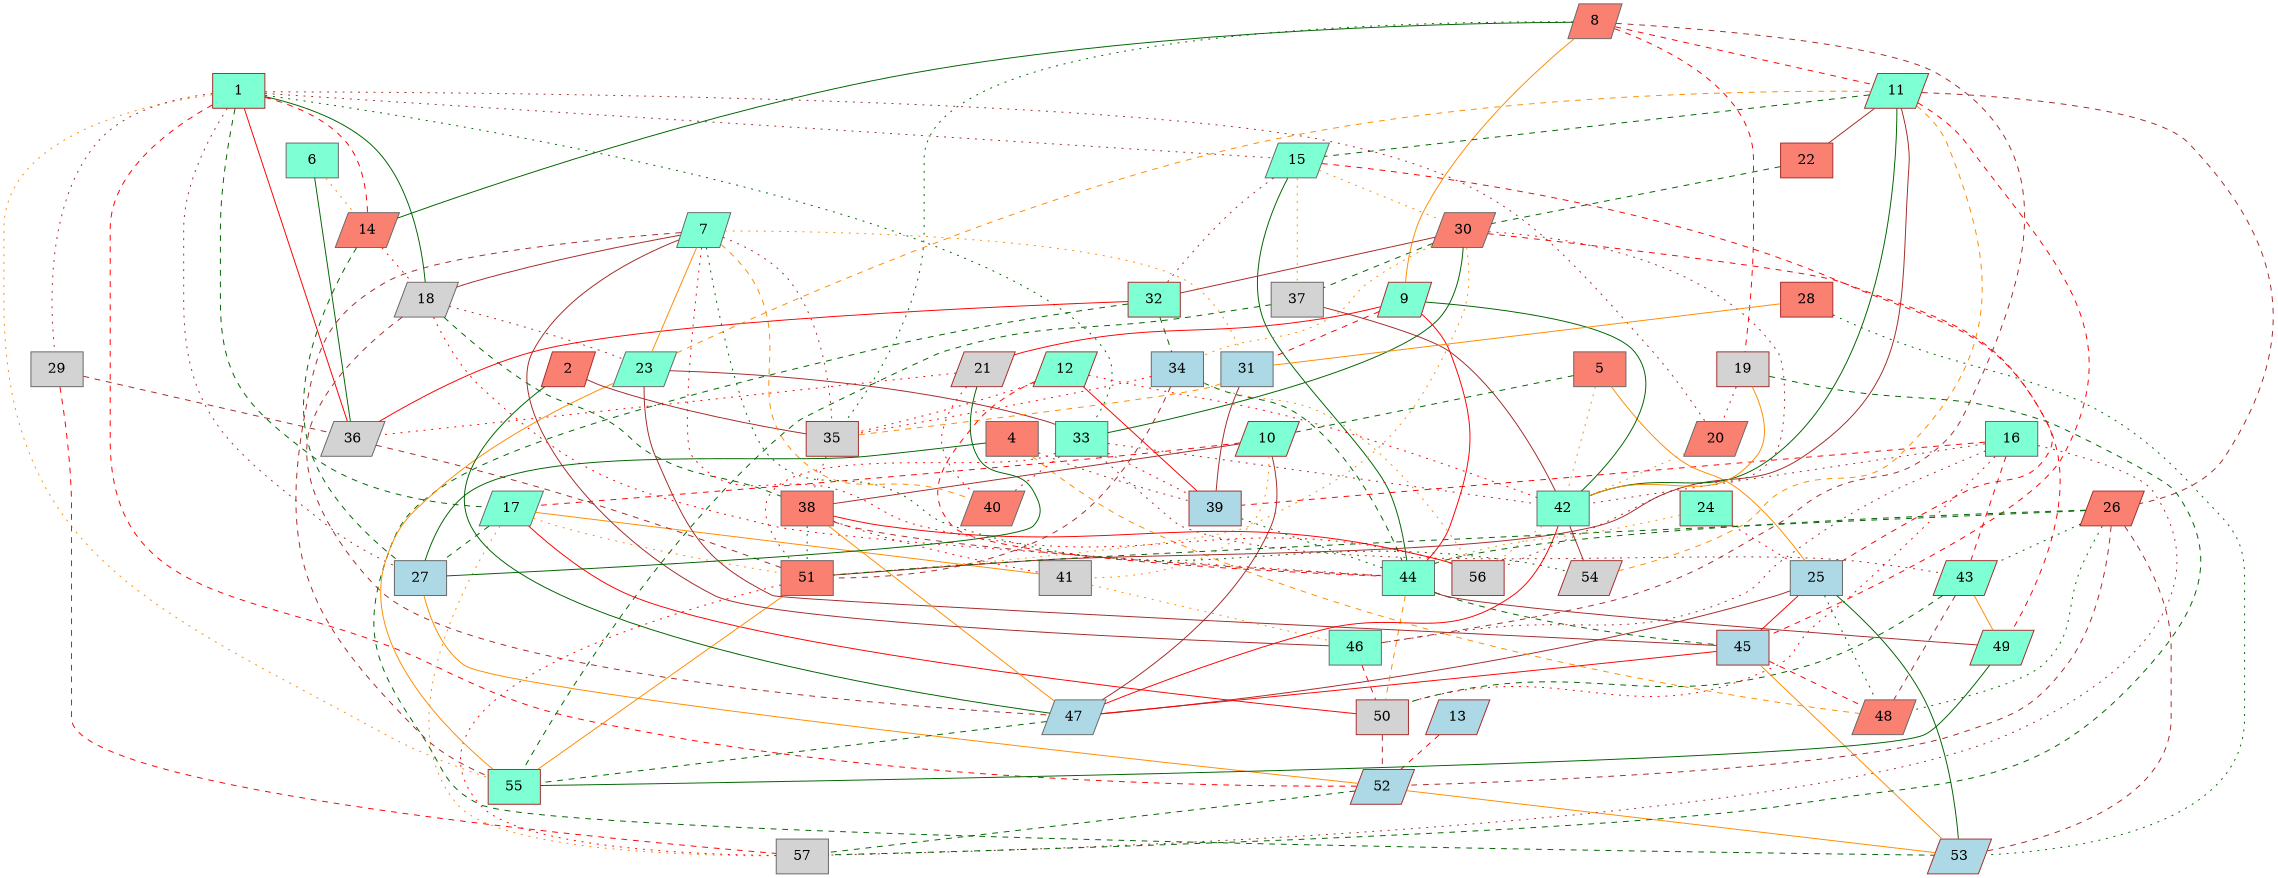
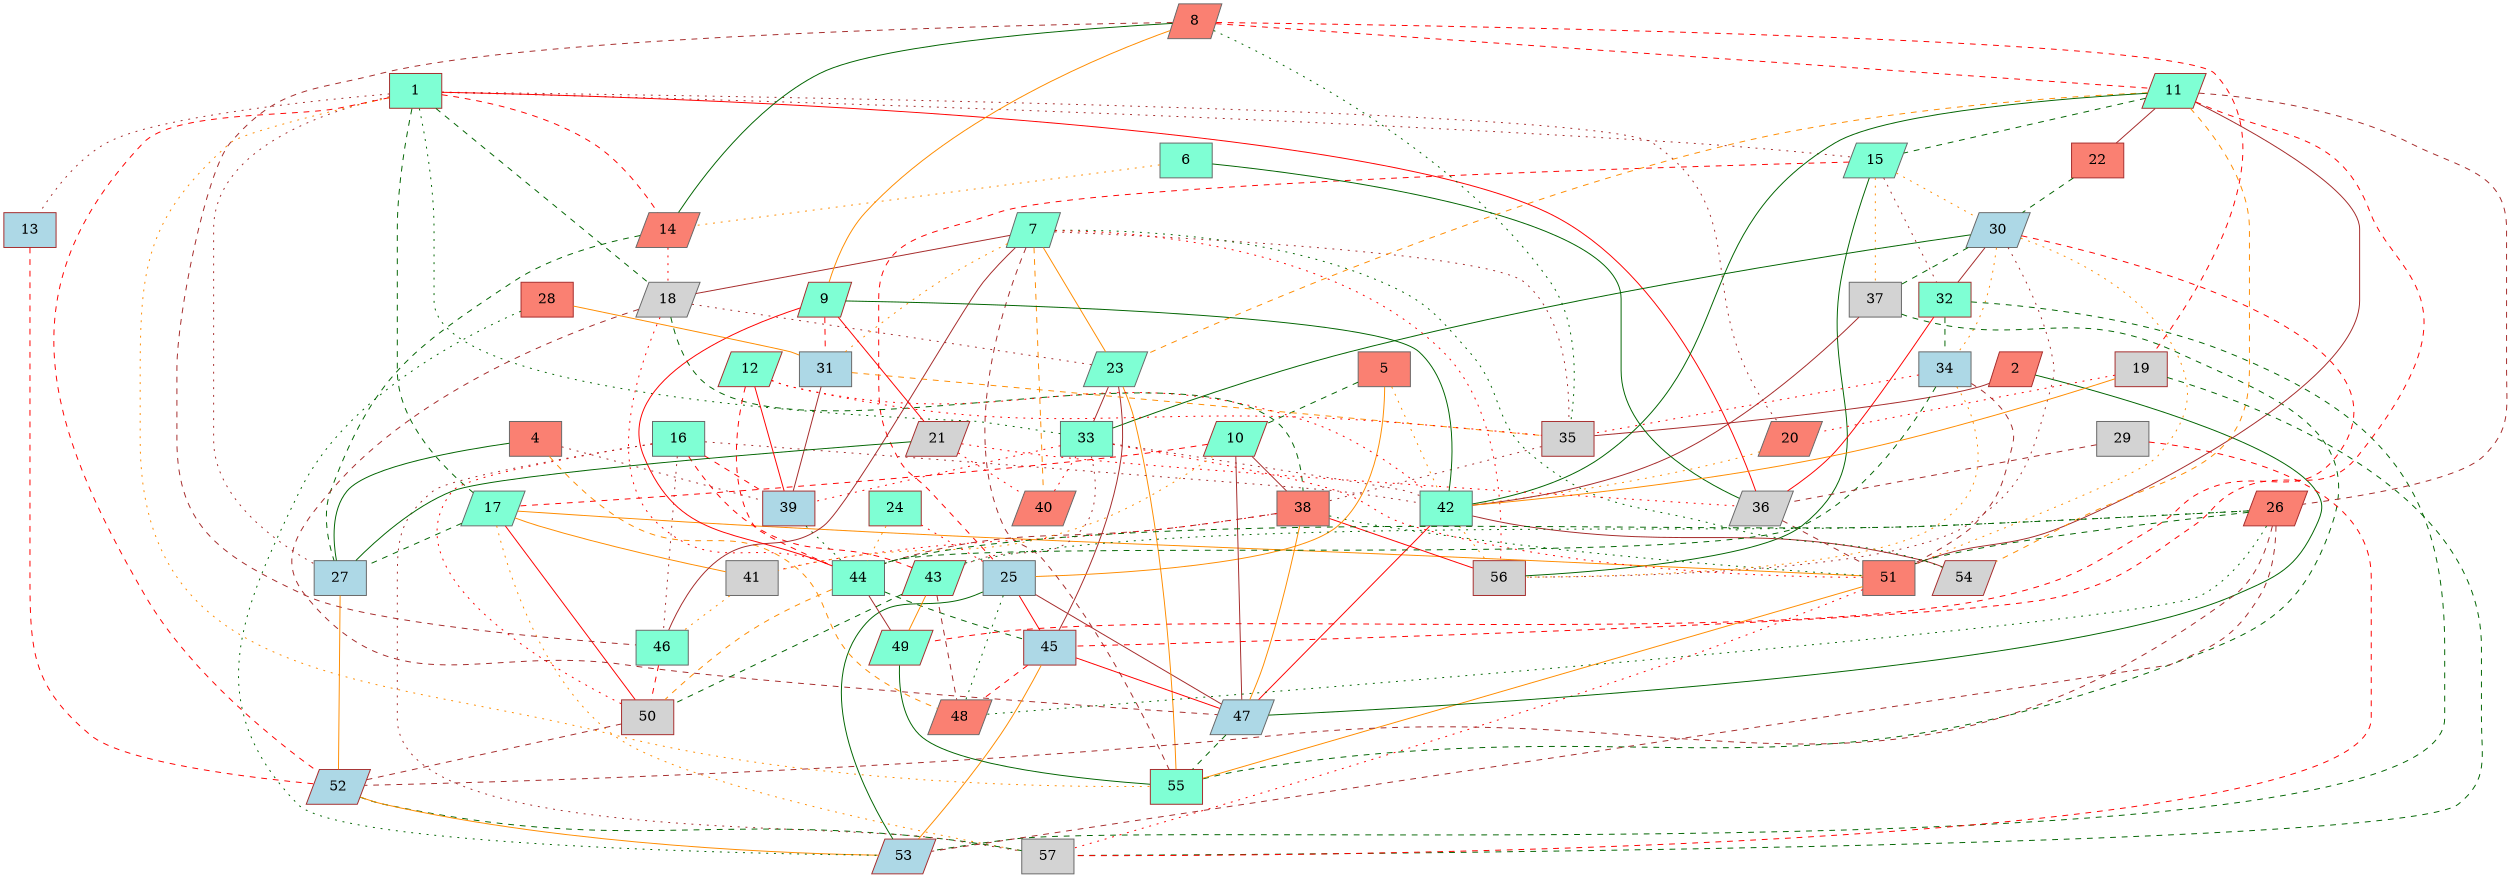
  graph {
    node [color=gray40 fillcolor=aquamarine shape=box style=filled]
    edge [color=brown style=dotted weight=1.0]
    1 [color=brown]
-   13 [color=brown fillcolor=lightblue shape=parallelogram]
+   13 [color=brown fillcolor=lightblue]
    14 [fillcolor=salmon shape=parallelogram]
    15 [shape=parallelogram]
    17 [shape=parallelogram]
    18 [fillcolor=lightgrey shape=parallelogram]
    20 [fillcolor=salmon shape=parallelogram]
    27 [fillcolor=lightblue]
    33
    36 [fillcolor=lightgrey shape=parallelogram]
    52 [color=brown fillcolor=lightblue shape=parallelogram]
    55 [color=brown]
    25 [fillcolor=lightblue]
    44
-   30 [fillcolor=salmon shape=parallelogram]
+   30 [fillcolor=lightblue shape=parallelogram]
    32 [color=brown]
    37 [fillcolor=lightgrey]
    41 [fillcolor=lightgrey]
    51 [fillcolor=salmon]
    50 [color=brown fillcolor=lightgrey]
    57 [fillcolor=lightgrey]
    47 [fillcolor=lightblue shape=parallelogram]
    23 [shape=parallelogram]
    38 [fillcolor=salmon]
    42
    39 [color=brown fillcolor=lightblue]
    40 [fillcolor=salmon shape=parallelogram]
    43 [color=brown shape=parallelogram]
    53 [color=brown fillcolor=lightblue shape=parallelogram]
    2 [color=brown fillcolor=salmon shape=parallelogram]
    35 [color=brown fillcolor=lightgrey]
    16
    46
    4 [fillcolor=salmon]
    48 [fillcolor=salmon shape=parallelogram]
    5 [fillcolor=salmon]
    10 [color=brown shape=parallelogram]
    45 [color=brown fillcolor=lightblue]
    54 [color=brown fillcolor=lightgrey shape=parallelogram]
    56 [color=brown fillcolor=lightgrey]
    6
    7 [shape=parallelogram]
    31 [fillcolor=lightblue]
    8 [fillcolor=salmon shape=parallelogram]
    9 [color=brown shape=parallelogram]
    11 [color=brown shape=parallelogram]
    19 [color=brown fillcolor=lightgrey]
    21 [color=brown fillcolor=lightgrey shape=parallelogram]
    22 [color=brown fillcolor=salmon]
    26 [color=brown fillcolor=salmon shape=parallelogram]
    49 [color=brown shape=parallelogram]
    12 [color=brown shape=parallelogram]
    34 [fillcolor=lightblue]
    24 [color=brown]
    28 [color=brown fillcolor=salmon]
    29 [fillcolor=lightgrey]
-   1 -- 29
+   1 -- 13
    1 -- 14 [color=red style=dashed]
    1 -- 15
    1 -- 17 [color=darkgreen style=dashed weight=2.0]
-   1 -- 18 [color=darkgreen style=solid]
+   1 -- 18 [color=darkgreen style=dashed]
    1 -- 20
    1 -- 27
    1 -- 33 [color=darkgreen]
    1 -- 36 [color=red style=solid]
    1 -- 52 [color=red style=dashed]
    1 -- 55 [color=darkorange]
    13 -- 52 [color=red style=dashed]
    14 -- 18 [color=red]
    14 -- 27 [color=darkgreen style=dashed]
    15 -- 25 [color=red style=dashed]
-   15 -- 44 [color=darkgreen style=solid]
+   15 -- 56 [color=darkgreen style=solid]
    15 -- 30 [color=darkorange]
    15 -- 32
    15 -- 37 [color=darkorange]
    17 -- 27 [color=darkgreen style=dashed]
    17 -- 41 [color=darkorange style=solid]
-   17 -- 51 [color=darkorange]
+   17 -- 51 [color=darkorange style=solid]
    17 -- 50 [color=red style=solid]
    17 -- 57 [color=darkorange]
    18 -- 44 [color=red]
    18 -- 47 [style=dashed]
    18 -- 23
    18 -- 38 [color=darkgreen style=dashed]
    20 -- 42 [color=darkorange]
    27 -- 52 [color=darkorange style=solid]
    33 -- 51 [color=red]
    33 -- 42
    33 -- 39 [color=red]
    33 -- 40 [color=red]
    33 -- 43
    36 -- 51 [style=dashed]
    52 -- 57 [color=darkgreen style=dashed]
    52 -- 53 [color=darkorange style=solid]
    25 -- 47 [style=solid]
    25 -- 53 [color=darkgreen style=solid]
    25 -- 48 [color=darkgreen]
    25 -- 45 [color=red style=solid]
    44 -- 50 [color=darkorange style=dashed]
    44 -- 45 [color=darkgreen style=dashed]
    44 -- 49 [style=solid]
    30 -- 33 [color=darkgreen style=solid]
    30 -- 32 [style=solid]
    30 -- 37 [color=darkgreen style=dashed]
    30 -- 51 [color=darkorange]
    30 -- 56
    30 -- 49 [color=red style=dashed]
    30 -- 34 [color=darkorange]
    32 -- 36 [color=red style=solid]
    32 -- 53 [color=darkgreen style=dashed]
    32 -- 34 [color=darkgreen style=dashed]
    37 -- 55 [color=darkgreen style=dashed]
    37 -- 42 [style=solid]
    41 -- 46 [color=darkorange]
    51 -- 55 [color=darkorange style=solid]
    51 -- 57 [color=red]
    50 -- 52 [style=dashed]
    47 -- 55 [color=darkgreen style=dashed]
    23 -- 33 [style=solid]
    23 -- 55 [color=darkorange style=solid]
    23 -- 45 [style=solid]
    38 -- 44 [style=dashed]
    38 -- 41 [color=red]
    38 -- 51 [color=darkgreen]
    38 -- 47 [color=darkorange style=solid]
    38 -- 56 [color=red style=solid]
    42 -- 47 [color=red style=solid]
    42 -- 54 [style=solid]
    42 -- 56 [color=darkorange weight=2.0]
    39 -- 44 [color=darkgreen]
    43 -- 50 [color=darkgreen style=dashed]
    43 -- 48 [style=dashed]
    43 -- 49 [color=darkorange style=solid weight=2.0]
    2 -- 47 [color=darkgreen style=solid]
    2 -- 35 [style=solid]
    35 -- 38 [weight=2.0]
    16 -- 50 [color=red]
    16 -- 57
    16 -- 42
    16 -- 39 [color=red style=dashed]
    16 -- 43 [color=red style=dashed]
    16 -- 46
    46 -- 50 [color=red style=dashed]
    4 -- 27 [color=darkgreen style=solid]
    4 -- 39
    4 -- 48 [color=darkorange style=dashed]
    5 -- 25 [color=darkorange style=solid]
    5 -- 42 [color=darkorange]
    5 -- 10 [color=darkgreen style=dashed]
    10 -- 17 [color=red style=dashed]
    10 -- 41 [color=darkorange]
    10 -- 47 [style=solid]
    10 -- 38 [style=solid]
    45 -- 47 [color=red style=solid]
    45 -- 53 [color=darkorange style=solid]
    45 -- 48 [color=red style=dashed]
    6 -- 14 [color=darkorange]
    6 -- 36 [color=darkgreen style=solid]
    7 -- 18 [style=solid]
    7 -- 55 [style=dashed]
    7 -- 23 [color=darkorange style=solid]
    7 -- 40 [color=darkorange style=dashed]
    7 -- 35
    7 -- 46 [style=solid]
    7 -- 54 [color=darkgreen]
    7 -- 56 [color=red]
    7 -- 31 [color=darkorange]
    31 -- 39 [style=solid]
    31 -- 35 [color=darkorange style=dashed]
    8 -- 14 [color=darkgreen style=solid]
    8 -- 35 [color=darkgreen]
    8 -- 46 [style=dashed]
    8 -- 9 [color=darkorange style=solid]
    8 -- 11 [color=red style=dashed]
    8 -- 19 [color=red style=dashed]
    9 -- 44 [color=red style=solid weight=2.0]
    9 -- 42 [color=darkgreen style=solid]
    9 -- 31 [color=red style=dashed]
    9 -- 21 [color=red style=solid]
    11 -- 15 [color=darkgreen style=dashed]
    11 -- 51 [style=solid weight=2.0]
    11 -- 23 [color=darkorange style=dashed]
    11 -- 42 [color=darkgreen style=solid]
    11 -- 45 [color=red style=dashed]
    11 -- 54 [color=darkorange style=dashed]
    11 -- 22 [style=solid]
    11 -- 26 [style=dashed]
    19 -- 20 [color=red]
    19 -- 57 [color=darkgreen style=dashed]
    19 -- 42 [color=darkorange style=solid]
    21 -- 27 [color=darkgreen style=solid]
    21 -- 36 [color=red]
    21 -- 40 [color=red]
    22 -- 30 [color=darkgreen style=dashed]
    26 -- 52 [style=dashed]
    26 -- 44 [color=darkgreen style=dashed]
    26 -- 51 [color=darkgreen style=dashed]
    26 -- 43 [color=darkgreen]
    26 -- 53 [style=dashed]
    26 -- 48 [color=darkgreen]
    49 -- 55 [color=darkgreen style=solid]
    12 -- 44 [color=red style=dashed]
    12 -- 42 [color=red]
    12 -- 39 [color=red style=solid]
    12 -- 35 [color=red]
    34 -- 44 [color=darkgreen style=dashed]
    34 -- 51 [style=dashed]
    34 -- 35 [color=red]
    34 -- 56 [color=darkorange]
    24 -- 25 [color=red]
    24 -- 44 [color=darkorange]
    28 -- 53 [color=darkgreen]
    28 -- 31 [color=darkorange style=solid]
    29 -- 36 [style=dashed]
    29 -- 57 [color=red style=dashed]
  }
